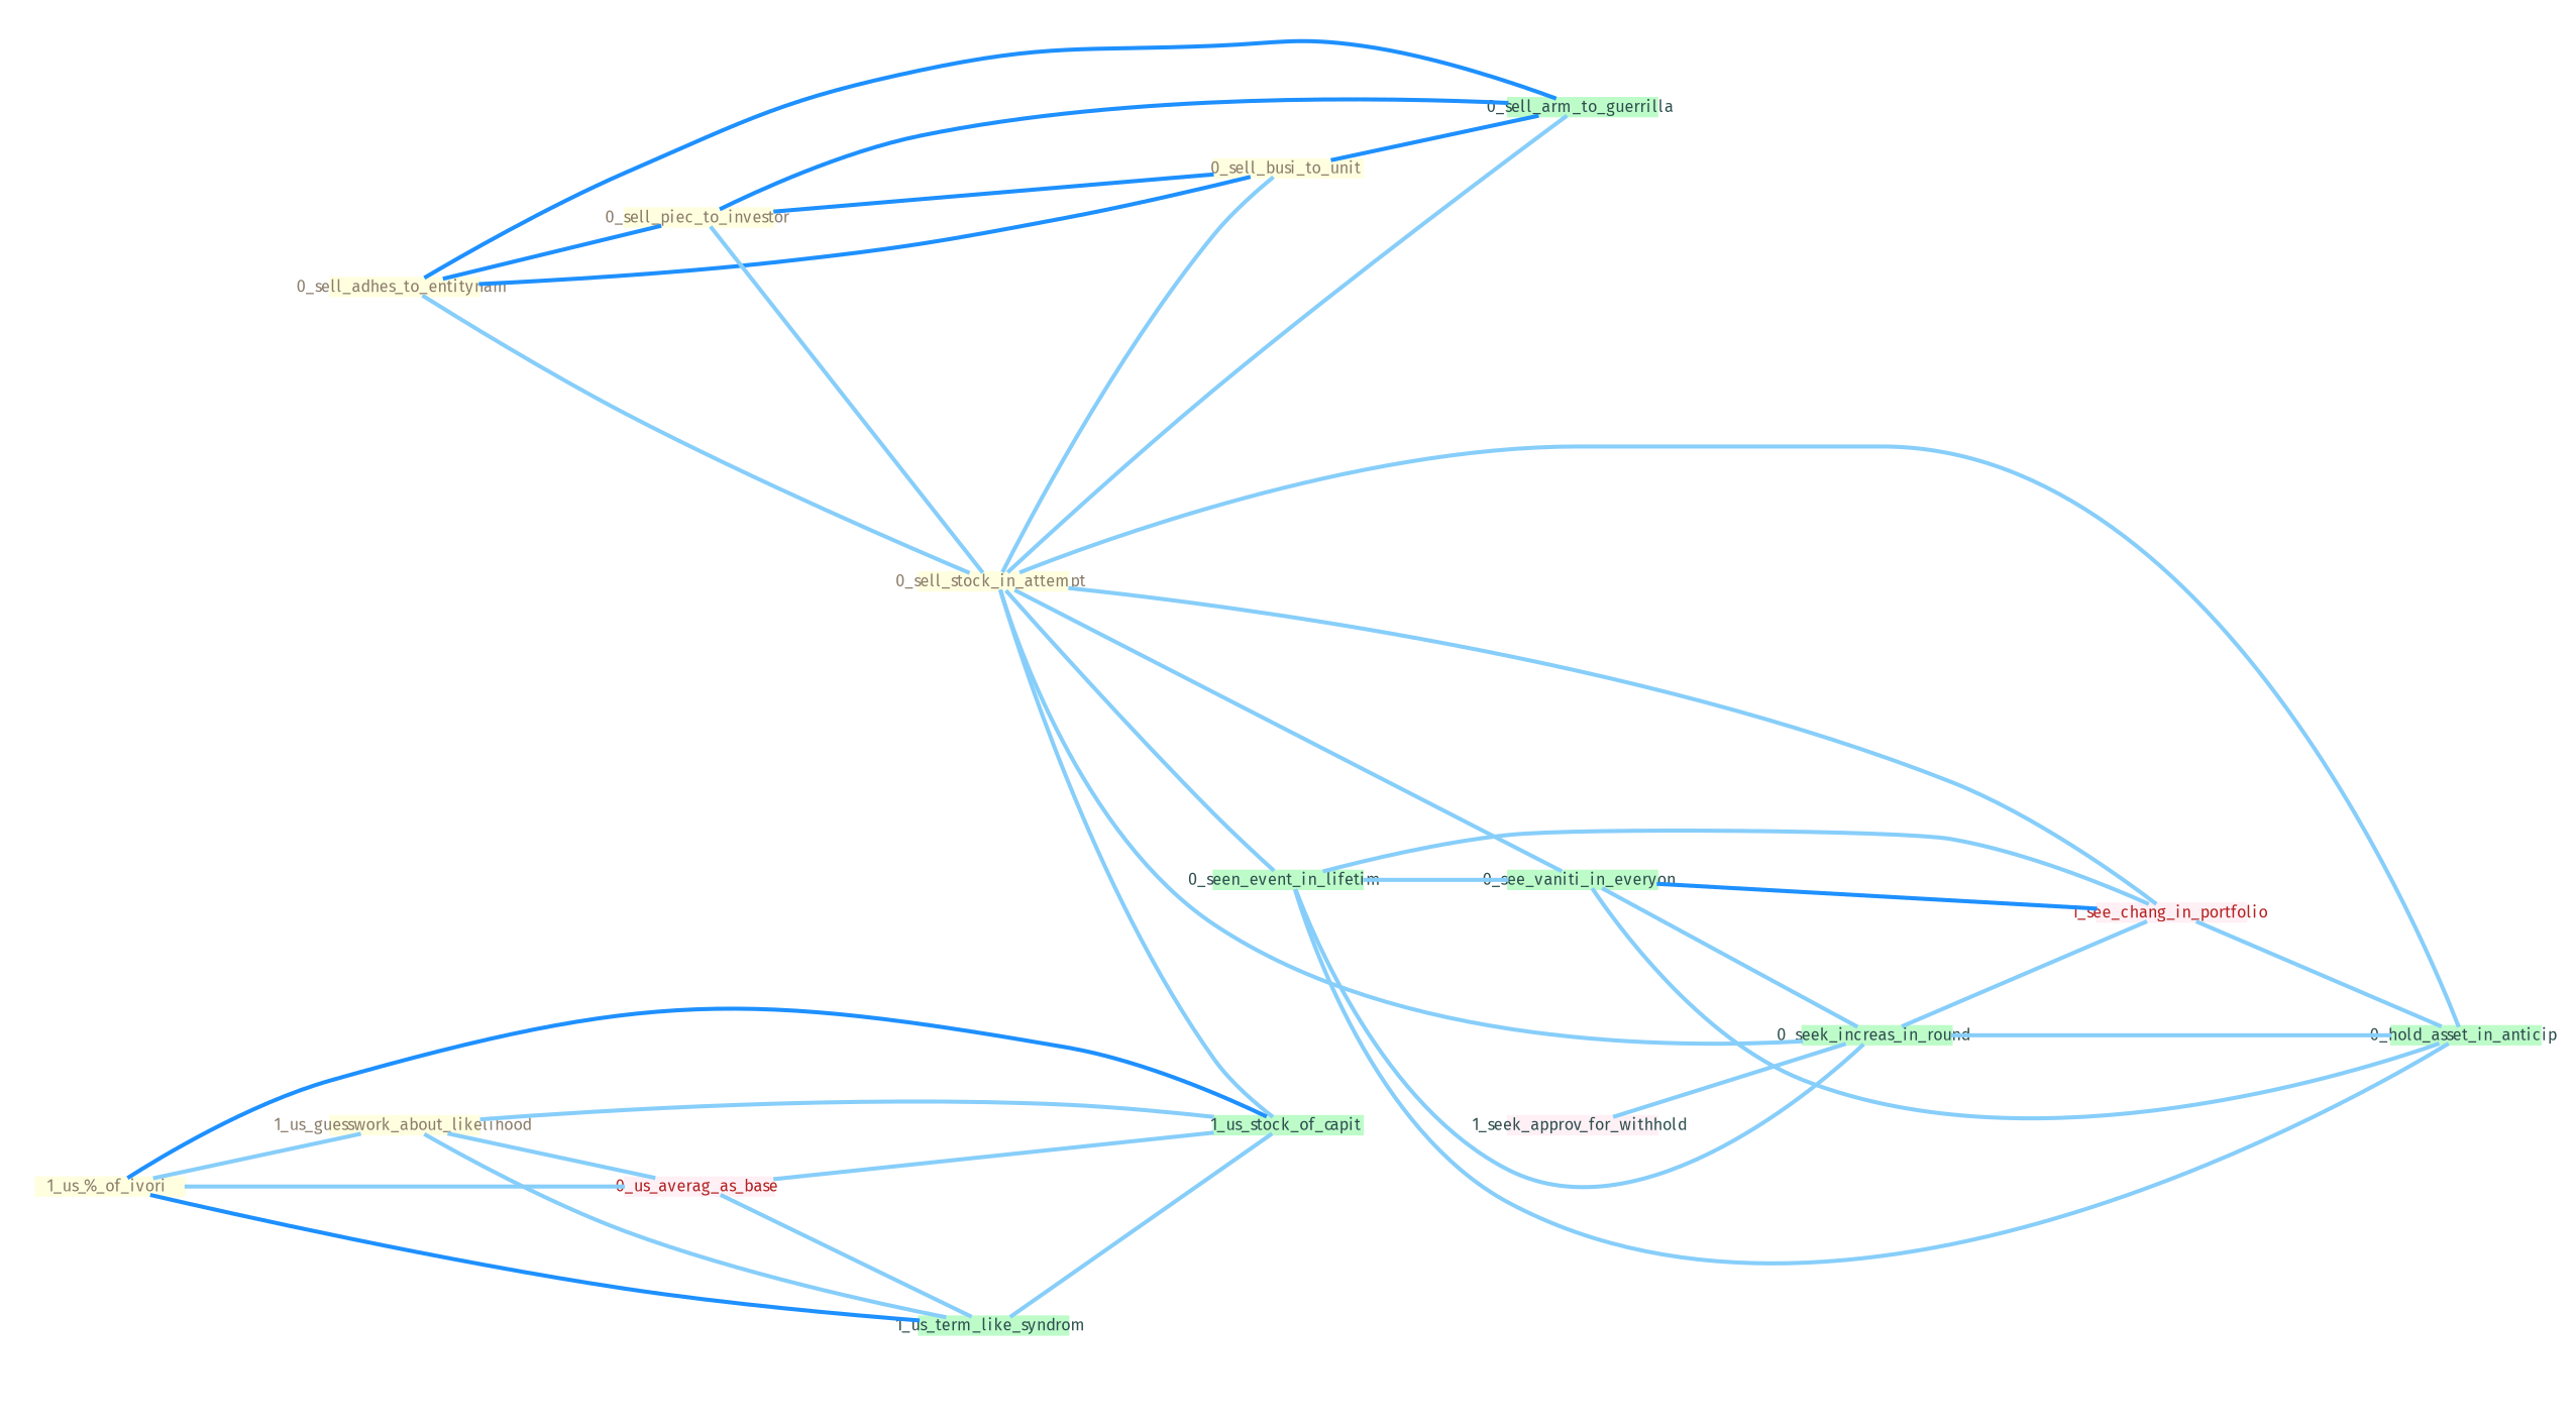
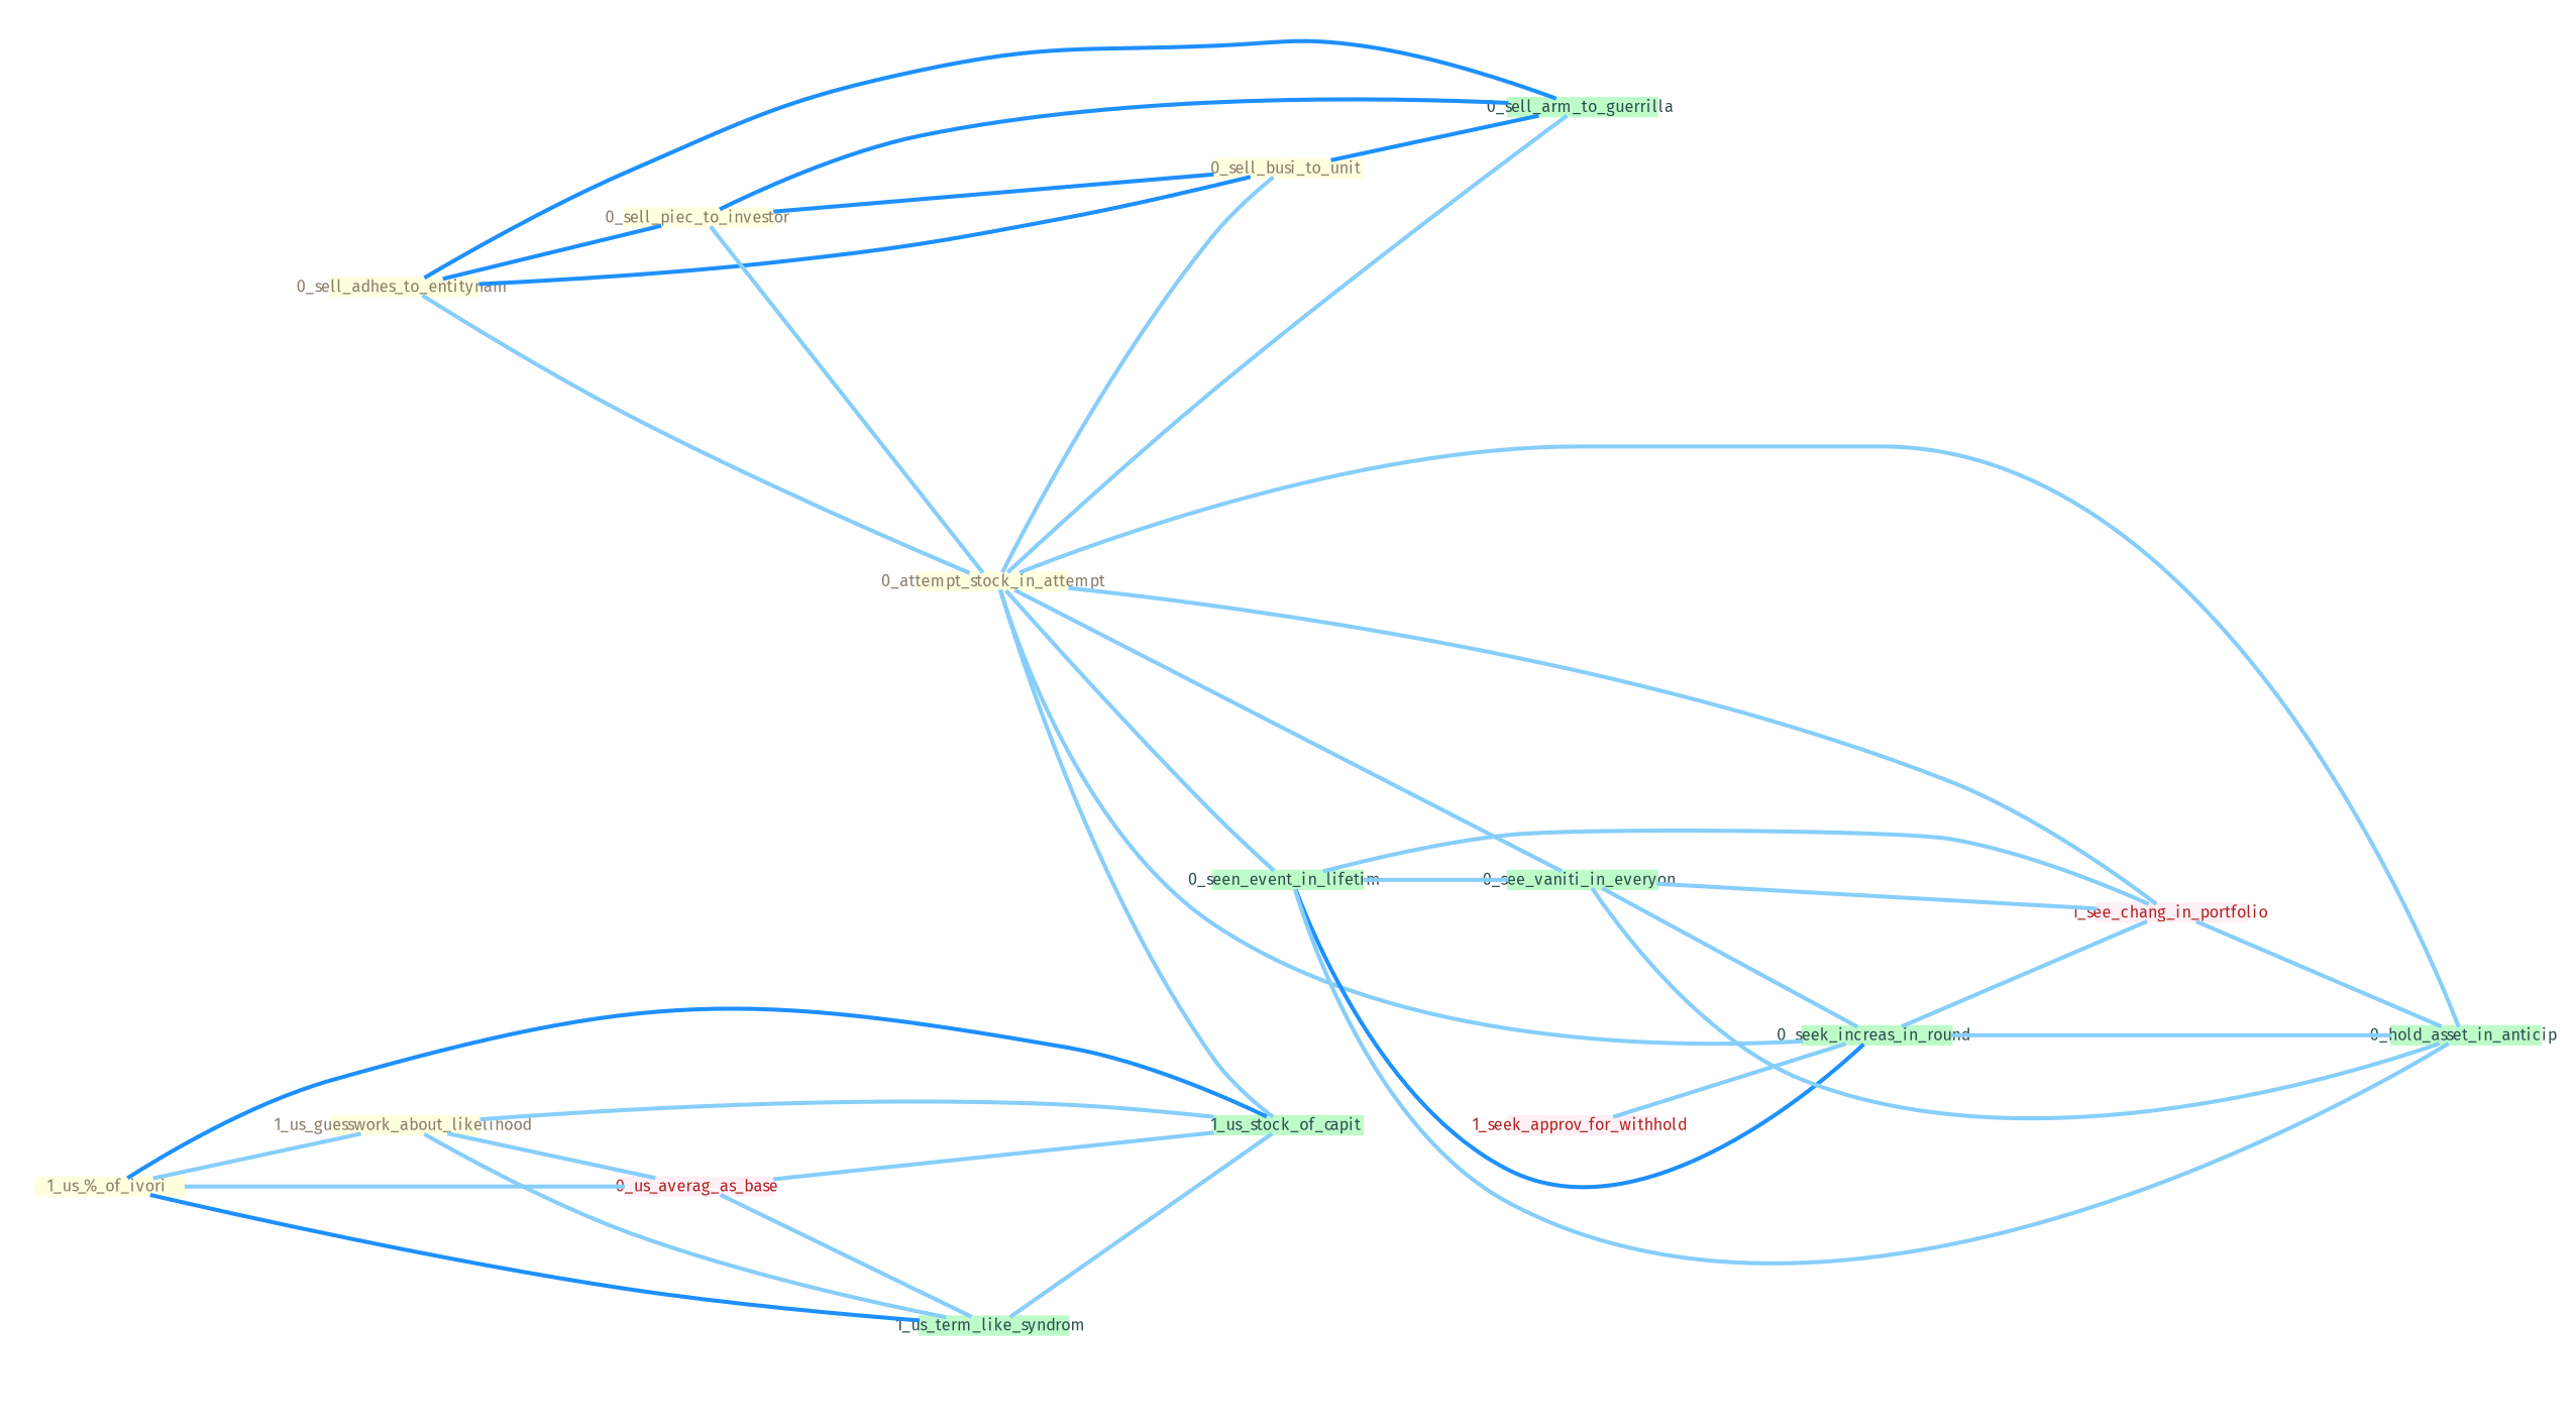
  graph {
    fontname="Fira Sans"
    rankdir=LR
    node [color="#BDFCC9" fixedsize=true fontcolor="#2f4f4f" fontname="Fira Sans" fontsize=4 shape=polygon style=filled]
    edge [color="#87cefa" fontname="Fira Sans" w=1]
    "0_sell_adhes_to_entitynam " [color="#ffffe0" fontcolor="#8b7d6b" height=.06 width=.5]
    "0_sell_piec_to_investor " [color="#ffffe0" fontcolor="#8b7d6b" height=.06 width=.5]
-   "0_sell_stock_in_attempt " [color="#ffffe0" fontcolor="#8b7d6b" height=.06 width=.5]
+   "0_sell_stock_in_attempt " [color="#ffffe0" fontcolor="#8b7d6b" height=.06 width=.5 label="0_attempt_stock_in_attempt"]
    "1_us_%_of_ivori " [color="#ffffe0" fontcolor="#8b7d6b" height=.06 width=.5]
    "0_sell_busi_to_unit " [color="#ffffe0" fontcolor="#8b7d6b" height=.06 width=.5]
    "1_us_guesswork_about_likelihood " [color="#ffffe0" fontcolor="#8b7d6b" height=.06 width=.5]
    "0_us_averag_as_base " [color="#fff0f5" fontcolor="#b22222" height=.06 width=.5]
-   "1_seek_approv_for_withhold " [color="#fff0f5" height=.06 width=.5]
+   "1_seek_approv_for_withhold " [color="#fff0f5" fontcolor="#b22222" height=.06 width=.5]
    "1_see_chang_in_portfolio " [color="#fff0f5" fontcolor="#b22222" height=.06 width=.5]
    "0_sell_arm_to_guerrilla " [height=.06 width=.5]
    "0_seen_event_in_lifetim " [height=.06 width=.5]
    "0_see_vaniti_in_everyon " [height=.06 width=.5]
    "0_seek_increas_in_round " [height=.06 width=.5]
    "1_us_stock_of_capit " [height=.06 width=.5]
    "0_hold_asset_in_anticip " [height=.06 width=.5]
    "1_us_term_like_syndrom " [height=.06 width=.5]
    subgraph sub_1 {
      "0_sell_adhes_to_entitynam "
      "0_sell_piec_to_investor "
      "0_sell_stock_in_attempt "
      "1_us_%_of_ivori "
      "0_sell_busi_to_unit "
      "1_us_guesswork_about_likelihood "
    }
    subgraph sub_2 {
      "0_us_averag_as_base "
      "1_seek_approv_for_withhold "
      "1_see_chang_in_portfolio "
    }
    "0_sell_adhes_to_entitynam " -- "0_sell_piec_to_investor " [color="#1e90ff" w=2]
    "0_sell_adhes_to_entitynam " -- "0_sell_stock_in_attempt "
    "0_sell_adhes_to_entitynam " -- "0_sell_busi_to_unit " [color="#1e90ff" w=2]
    "0_sell_adhes_to_entitynam " -- "0_sell_arm_to_guerrilla " [color="#1e90ff" w=2]
    "0_sell_piec_to_investor " -- "0_sell_stock_in_attempt "
    "0_sell_piec_to_investor " -- "0_sell_busi_to_unit " [color="#1e90ff" w=2]
    "0_sell_piec_to_investor " -- "0_sell_arm_to_guerrilla " [color="#1e90ff" w=2]
    "0_sell_stock_in_attempt " -- "0_sell_busi_to_unit "
    "0_sell_stock_in_attempt " -- "1_see_chang_in_portfolio "
    "0_sell_stock_in_attempt " -- "0_sell_arm_to_guerrilla "
    "0_sell_stock_in_attempt " -- "0_seen_event_in_lifetim "
    "0_sell_stock_in_attempt " -- "0_see_vaniti_in_everyon "
    "0_sell_stock_in_attempt " -- "0_seek_increas_in_round "
    "0_sell_stock_in_attempt " -- "1_us_stock_of_capit "
    "0_sell_stock_in_attempt " -- "0_hold_asset_in_anticip "
    "1_us_%_of_ivori " -- "1_us_guesswork_about_likelihood "
    "1_us_%_of_ivori " -- "0_us_averag_as_base "
    "1_us_%_of_ivori " -- "1_us_stock_of_capit " [color="#1e90ff" w=2]
    "1_us_%_of_ivori " -- "1_us_term_like_syndrom " [color="#1e90ff"]
    "0_sell_busi_to_unit " -- "0_sell_arm_to_guerrilla " [color="#1e90ff" w=2]
    "1_us_guesswork_about_likelihood " -- "0_us_averag_as_base "
    "1_us_guesswork_about_likelihood " -- "1_us_stock_of_capit "
    "1_us_guesswork_about_likelihood " -- "1_us_term_like_syndrom "
    "0_us_averag_as_base " -- "1_us_stock_of_capit "
    "0_us_averag_as_base " -- "1_us_term_like_syndrom "
    "1_seek_approv_for_withhold " -- "0_seek_increas_in_round "
    "1_see_chang_in_portfolio " -- "0_hold_asset_in_anticip "
    "0_seen_event_in_lifetim " -- "1_see_chang_in_portfolio "
    "0_seen_event_in_lifetim " -- "0_see_vaniti_in_everyon "
-   "0_seen_event_in_lifetim " -- "0_seek_increas_in_round "
+   "0_seen_event_in_lifetim " -- "0_seek_increas_in_round " [color="#1e90ff"]
    "0_seen_event_in_lifetim " -- "0_hold_asset_in_anticip "
-   "0_see_vaniti_in_everyon " -- "1_see_chang_in_portfolio " [color="#1e90ff" w=2]
+   "0_see_vaniti_in_everyon " -- "1_see_chang_in_portfolio " [w=2]
    "0_see_vaniti_in_everyon " -- "0_seek_increas_in_round "
    "0_see_vaniti_in_everyon " -- "0_hold_asset_in_anticip "
    "0_seek_increas_in_round " -- "1_see_chang_in_portfolio "
    "0_seek_increas_in_round " -- "0_hold_asset_in_anticip "
    "1_us_term_like_syndrom " -- "1_us_stock_of_capit "
  }
